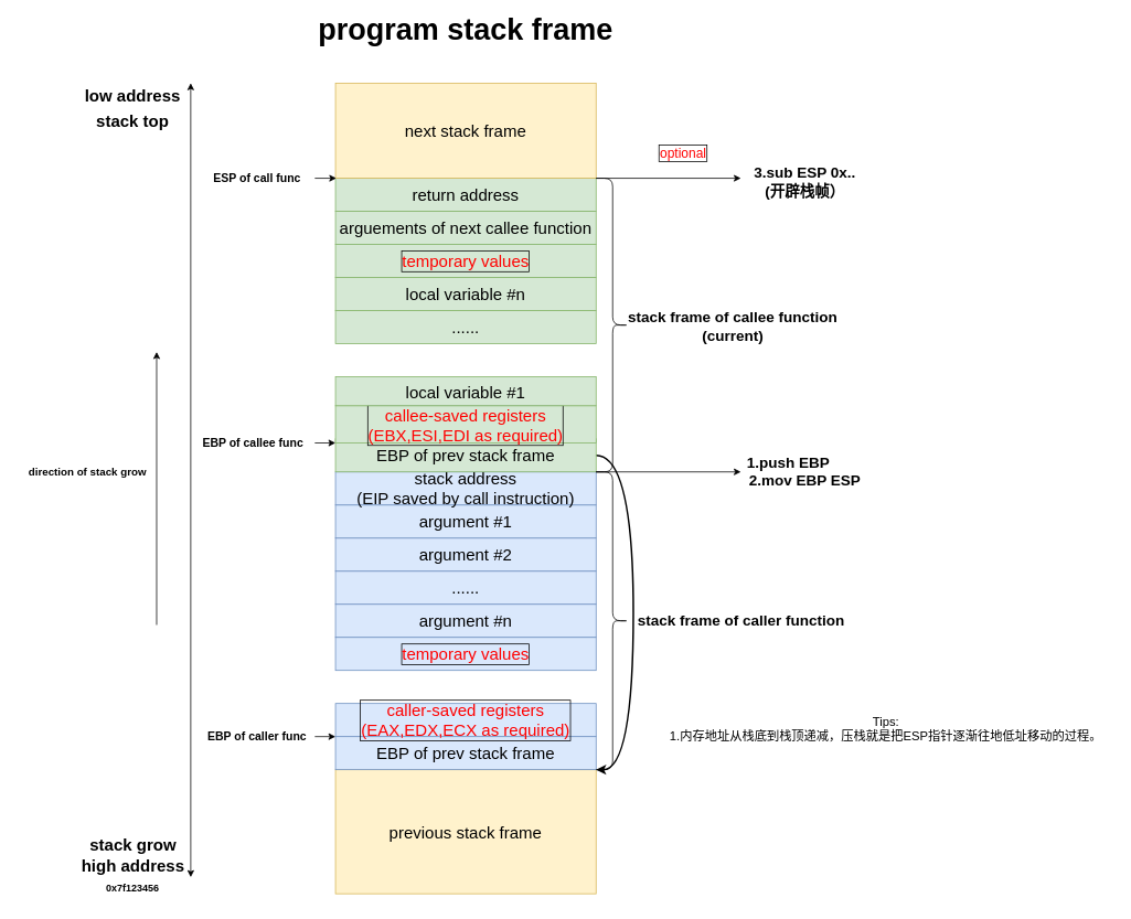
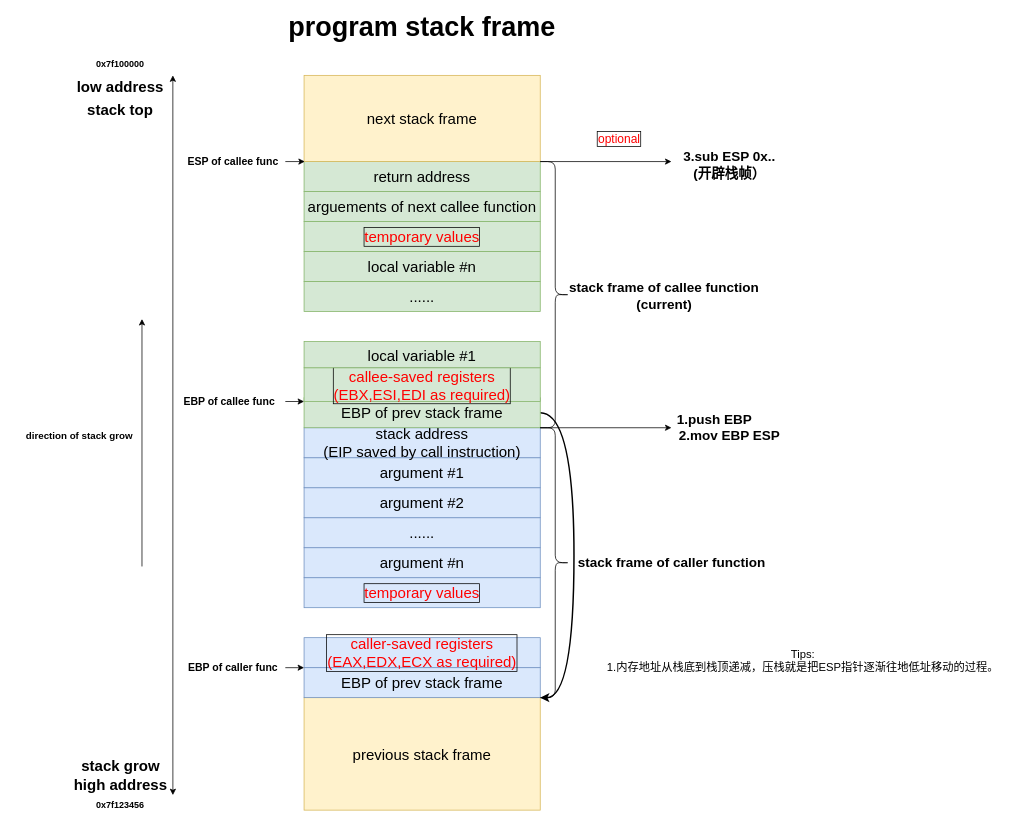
  <mxCell id="0" />
  <mxCell id="1" parent="0" />
  <mxCell id="2" value="program stack frame" style="text;html=1;strokeColor=none;fillColor=none;align=center;verticalAlign=middle;whiteSpace=wrap;rounded=0;fontSize=36;fontStyle=1" vertex="1" parent="1"><mxGeometry x="373.13" y="20" width="378.75" height="30" as="geometry" /></mxCell>
  <mxCell id="3" value="previous stack frame" style="rounded=0;whiteSpace=wrap;html=1;fontSize=20;fillColor=#fff2cc;strokeColor=#d6b656;" vertex="1" parent="1"><mxGeometry x="405" y="930" width="315" height="150" as="geometry" /></mxCell>
  <mxCell id="4" value="" style="endArrow=classic;startArrow=classic;html=1;rounded=0;exitX=0.967;exitY=0.875;exitDx=0;exitDy=0;exitPerimeter=0;" edge="1" parent="1" source="7"><mxGeometry width="50" height="50" relative="1" as="geometry"><mxPoint x="230" y="1042" as="sourcePoint" /><mxPoint x="230" y="100" as="targetPoint" /></mxGeometry></mxCell>
  <mxCell id="5" value="low address" style="text;html=1;strokeColor=none;fillColor=none;align=center;verticalAlign=middle;whiteSpace=wrap;rounded=0;fontSize=20;fontStyle=1" vertex="1" parent="1"><mxGeometry x="95" y="100" width="130" height="30" as="geometry" /></mxCell>
  <mxCell id="6" value="stack top" style="text;html=1;strokeColor=none;fillColor=none;align=center;verticalAlign=middle;whiteSpace=wrap;rounded=0;fontSize=20;fontStyle=1" vertex="1" parent="1"><mxGeometry x="110" y="130" width="100" height="30" as="geometry" /></mxCell>
  <mxCell id="7" value="high address" style="text;html=1;align=center;verticalAlign=middle;resizable=0;points=[];autosize=1;strokeColor=none;fillColor=none;fontSize=20;fontStyle=1" vertex="1" parent="1"><mxGeometry x="85" y="1025" width="150" height="40" as="geometry" /></mxCell>
  <mxCell id="8" value="stack grow" style="text;html=1;align=center;verticalAlign=middle;resizable=0;points=[];autosize=1;strokeColor=none;fillColor=none;fontSize=20;fontStyle=1" vertex="1" parent="1"><mxGeometry x="95" y="1000" width="130" height="40" as="geometry" /></mxCell>
  <mxCell id="9" value="EBP of prev stack frame" style="rounded=0;whiteSpace=wrap;html=1;fontSize=20;fillColor=#dae8fc;strokeColor=#6c8ebf;" vertex="1" parent="1"><mxGeometry x="405" y="890" width="315" height="40" as="geometry" /></mxCell>
  <mxCell id="10" value="caller-saved registers&lt;br&gt;(EAX,EDX,ECX as required)" style="rounded=0;whiteSpace=wrap;html=1;fontSize=20;fillColor=#dae8fc;strokeColor=#6c8ebf;fontColor=#FF0000;labelBorderColor=default;" vertex="1" parent="1"><mxGeometry x="405" y="850" width="315" height="40" as="geometry" /></mxCell>
  <mxCell id="11" value="&lt;font color=&quot;#ff0000&quot;&gt;temporary values&lt;/font&gt;" style="rounded=0;whiteSpace=wrap;html=1;fontSize=20;fillColor=#dae8fc;strokeColor=#6c8ebf;labelBorderColor=default;" vertex="1" parent="1"><mxGeometry x="405" y="770" width="315" height="40" as="geometry" /></mxCell>
  <mxCell id="12" value="argument #n" style="rounded=0;whiteSpace=wrap;html=1;fontSize=20;fillColor=#dae8fc;strokeColor=#6c8ebf;" vertex="1" parent="1"><mxGeometry x="405" y="730" width="315" height="40" as="geometry" /></mxCell>
  <mxCell id="13" value="......" style="rounded=0;whiteSpace=wrap;html=1;fontSize=20;fillColor=#dae8fc;strokeColor=#6c8ebf;" vertex="1" parent="1"><mxGeometry x="405" y="690" width="315" height="40" as="geometry" /></mxCell>
  <mxCell id="14" value="argument #2" style="rounded=0;whiteSpace=wrap;html=1;fontSize=20;fontStyle=0;fillColor=#dae8fc;strokeColor=#6c8ebf;" vertex="1" parent="1"><mxGeometry x="405" y="650" width="315" height="40" as="geometry" /></mxCell>
  <mxCell id="15" value="argument #1" style="rounded=0;whiteSpace=wrap;html=1;fontSize=20;fillColor=#dae8fc;strokeColor=#6c8ebf;" vertex="1" parent="1"><mxGeometry x="405" y="610" width="315" height="40" as="geometry" /></mxCell>
  <mxCell id="16" value="stack address&lt;br&gt;(EIP saved by call instruction)" style="rounded=0;whiteSpace=wrap;html=1;fontSize=20;fillColor=#dae8fc;strokeColor=#6c8ebf;" vertex="1" parent="1"><mxGeometry x="405" y="570" width="315" height="40" as="geometry" /></mxCell>
  <mxCell id="17" value="0x7f123456" style="text;html=1;strokeColor=none;fillColor=none;align=center;verticalAlign=middle;whiteSpace=wrap;rounded=0;fontStyle=1" vertex="1" parent="1"><mxGeometry x="130" y="1059" width="60" height="30" as="geometry" /></mxCell>
+ <mxCell id="18" value="0x7f100000" style="text;html=1;strokeColor=none;fillColor=none;align=center;verticalAlign=middle;whiteSpace=wrap;rounded=0;fontStyle=1" vertex="1" parent="1"><mxGeometry x="130" y="70" width="60" height="30" as="geometry" /></mxCell>
  <mxCell id="19" style="edgeStyle=orthogonalEdgeStyle;orthogonalLoop=1;jettySize=auto;html=1;entryX=1;entryY=1;entryDx=0;entryDy=0;strokeWidth=2;curved=1;" edge="1" parent="1" source="20" target="9"><mxGeometry relative="1" as="geometry"><mxPoint x="765" y="930" as="targetPoint" /><Array as="points"><mxPoint x="765" y="550" /><mxPoint x="765" y="930" /></Array></mxGeometry></mxCell>
  <mxCell id="20" value="EBP of prev stack frame" style="rounded=0;whiteSpace=wrap;html=1;fontSize=20;fillColor=#d5e8d4;strokeColor=#82b366;" vertex="1" parent="1"><mxGeometry x="405" y="530" width="315" height="40" as="geometry" /></mxCell>
  <mxCell id="21" value="&lt;font color=&quot;#ff0000&quot;&gt;callee-saved registers&lt;br&gt;(EBX,ESI,EDI as required)&lt;/font&gt;" style="rounded=0;whiteSpace=wrap;html=1;fontSize=20;fillColor=#d5e8d4;strokeColor=#82b366;labelBorderColor=default;" vertex="1" parent="1"><mxGeometry x="405" y="490" width="315" height="45" as="geometry" /></mxCell>
  <mxCell id="22" value="local variable #1" style="rounded=0;whiteSpace=wrap;html=1;fontSize=20;fillColor=#d5e8d4;strokeColor=#82b366;" vertex="1" parent="1"><mxGeometry x="405" y="455" width="315" height="35" as="geometry" /></mxCell>
  <mxCell id="23" value="......" style="rounded=0;whiteSpace=wrap;html=1;fontSize=20;fillColor=#d5e8d4;strokeColor=#82b366;" vertex="1" parent="1"><mxGeometry x="405" y="375" width="315" height="40" as="geometry" /></mxCell>
  <mxCell id="24" value="local variable #n" style="rounded=0;whiteSpace=wrap;html=1;fontSize=20;fillColor=#d5e8d4;strokeColor=#82b366;" vertex="1" parent="1"><mxGeometry x="405" y="335" width="315" height="40" as="geometry" /></mxCell>
  <mxCell id="25" value="&lt;font color=&quot;#ff0000&quot;&gt;temporary values&lt;/font&gt;" style="rounded=0;whiteSpace=wrap;html=1;fontSize=20;fillColor=#d5e8d4;strokeColor=#82b366;labelBorderColor=default;" vertex="1" parent="1"><mxGeometry x="405" y="295" width="315" height="40" as="geometry" /></mxCell>
  <mxCell id="26" value="arguements of next callee function" style="rounded=0;whiteSpace=wrap;html=1;fontSize=20;fillColor=#d5e8d4;strokeColor=#82b366;" vertex="1" parent="1"><mxGeometry x="405" y="255" width="315" height="40" as="geometry" /></mxCell>
  <mxCell id="27" value="return address" style="rounded=0;whiteSpace=wrap;html=1;fontSize=20;fillColor=#d5e8d4;strokeColor=#82b366;" vertex="1" parent="1"><mxGeometry x="405" y="215" width="315" height="40" as="geometry" /></mxCell>
  <mxCell id="28" value="next stack frame" style="rounded=0;whiteSpace=wrap;html=1;fontSize=20;fillColor=#fff2cc;strokeColor=#d6b656;" vertex="1" parent="1"><mxGeometry x="405" y="100" width="315" height="115" as="geometry" /></mxCell>
  <mxCell id="29" value="" style="shape=curlyBracket;whiteSpace=wrap;html=1;rounded=1;flipH=1;labelPosition=right;verticalLabelPosition=middle;align=left;verticalAlign=middle;" vertex="1" parent="1"><mxGeometry x="720" y="570" width="40" height="360" as="geometry" /></mxCell>
  <mxCell id="30" value="stack frame of caller function" style="text;html=1;align=center;verticalAlign=middle;resizable=0;points=[];autosize=1;strokeColor=none;fillColor=none;fontSize=18;fontStyle=1" vertex="1" parent="1"><mxGeometry x="760" y="730" width="270" height="40" as="geometry" /></mxCell>
  <mxCell id="31" value="" style="shape=curlyBracket;whiteSpace=wrap;html=1;rounded=1;flipH=1;labelPosition=right;verticalLabelPosition=middle;align=left;verticalAlign=middle;strokeWidth=1;" vertex="1" parent="1"><mxGeometry x="720" y="215" width="40" height="355" as="geometry" /></mxCell>
  <mxCell id="32" value="stack frame of callee function&lt;br style=&quot;font-size: 18px;&quot;&gt;(current)" style="text;html=1;align=center;verticalAlign=middle;resizable=0;points=[];autosize=1;strokeColor=none;fillColor=none;fontSize=18;fontStyle=1" vertex="1" parent="1"><mxGeometry x="745" y="365" width="280" height="60" as="geometry" /></mxCell>
  <mxCell id="33" style="edgeStyle=orthogonalEdgeStyle;rounded=0;orthogonalLoop=1;jettySize=auto;html=1;" edge="1" parent="1" source="34"><mxGeometry relative="1" as="geometry"><mxPoint x="406" y="215" as="targetPoint" /></mxGeometry></mxCell>
- <mxCell id="34" value="ESP of call func" style="text;html=1;align=center;verticalAlign=middle;resizable=0;points=[];autosize=1;strokeColor=none;fillColor=none;fontSize=14;fontStyle=1" vertex="1" parent="1"><mxGeometry x="240" y="200" width="140" height="30" as="geometry" /></mxCell>
+ <mxCell id="34" value="ESP of callee func" style="text;html=1;align=center;verticalAlign=middle;resizable=0;points=[];autosize=1;strokeColor=none;fillColor=none;fontSize=14;fontStyle=1" vertex="1" parent="1"><mxGeometry x="240" y="200" width="140" height="30" as="geometry" /></mxCell>
  <mxCell id="35" style="edgeStyle=orthogonalEdgeStyle;rounded=0;orthogonalLoop=1;jettySize=auto;html=1;" edge="1" parent="1" source="36"><mxGeometry relative="1" as="geometry"><mxPoint x="405" y="535" as="targetPoint" /></mxGeometry></mxCell>
  <mxCell id="36" value="EBP of callee func" style="text;html=1;align=center;verticalAlign=middle;resizable=0;points=[];autosize=1;strokeColor=none;fillColor=none;fontSize=14;fontStyle=1" vertex="1" parent="1"><mxGeometry x="230" y="520" width="150" height="30" as="geometry" /></mxCell>
  <mxCell id="37" style="edgeStyle=orthogonalEdgeStyle;rounded=0;orthogonalLoop=1;jettySize=auto;html=1;" edge="1" parent="1" source="38"><mxGeometry relative="1" as="geometry"><mxPoint x="405" y="890" as="targetPoint" /></mxGeometry></mxCell>
  <mxCell id="38" value="EBP of caller func" style="text;html=1;align=center;verticalAlign=middle;resizable=0;points=[];autosize=1;strokeColor=none;fillColor=none;fontSize=14;fontStyle=1" vertex="1" parent="1"><mxGeometry x="240" y="875" width="140" height="30" as="geometry" /></mxCell>
  <mxCell id="39" value="" style="endArrow=classic;html=1;rounded=0;" edge="1" parent="1"><mxGeometry width="50" height="50" relative="1" as="geometry"><mxPoint x="188.82" y="755" as="sourcePoint" /><mxPoint x="188.82" y="425" as="targetPoint" /></mxGeometry></mxCell>
- <mxCell id="40" value="direction of stack grow" style="text;html=1;align=center;verticalAlign=middle;resizable=0;points=[];autosize=1;strokeColor=none;fillColor=none;fontStyle=1;fontSize=13;" vertex="1" parent="1"><mxGeometry x="20" y="554.5" width="170" height="30" as="geometry" /></mxCell>
+ <mxCell id="40" value="direction of stack grow" style="text;html=1;align=center;verticalAlign=middle;resizable=0;points=[];autosize=1;strokeColor=none;fillColor=none;fontStyle=1;fontSize=13;" vertex="1" parent="1"><mxGeometry x="20" y="564.5" width="170" height="30" as="geometry" /></mxCell>
  <mxCell id="41" value="1.push EBP&amp;nbsp; &amp;nbsp; &amp;nbsp; &amp;nbsp;&amp;nbsp;&lt;br&gt;2.mov EBP ESP" style="text;html=1;align=center;verticalAlign=middle;resizable=0;points=[];autosize=1;strokeColor=none;fillColor=none;fontSize=18;fontStyle=1" vertex="1" parent="1"><mxGeometry x="892" y="540" width="160" height="60" as="geometry" /></mxCell>
  <mxCell id="42" value="optional" style="text;html=1;align=center;verticalAlign=middle;resizable=0;points=[];autosize=1;strokeColor=none;fillColor=none;fontSize=16;fontColor=#FF0000;labelBorderColor=default;" vertex="1" parent="1"><mxGeometry x="785" y="170" width="80" height="30" as="geometry" /></mxCell>
  <mxCell id="43" value="" style="endArrow=classic;html=1;rounded=0;exitX=1;exitY=1;exitDx=0;exitDy=0;" edge="1" parent="1" source="20"><mxGeometry width="50" height="50" relative="1" as="geometry"><mxPoint x="605" y="490" as="sourcePoint" /><mxPoint x="895" y="570" as="targetPoint" /></mxGeometry></mxCell>
  <mxCell id="44" value="" style="endArrow=classic;html=1;rounded=0;exitX=1;exitY=0;exitDx=0;exitDy=0;" edge="1" parent="1" source="27"><mxGeometry width="50" height="50" relative="1" as="geometry"><mxPoint x="605" y="490" as="sourcePoint" /><mxPoint x="895" y="215" as="targetPoint" /></mxGeometry></mxCell>
  <mxCell id="45" value="3.sub ESP 0x..&lt;br&gt;(开辟栈帧）" style="text;html=1;align=center;verticalAlign=middle;resizable=0;points=[];autosize=1;strokeColor=none;fillColor=none;fontSize=18;fontStyle=1" vertex="1" parent="1"><mxGeometry x="897" y="190" width="150" height="60" as="geometry" /></mxCell>
  <mxCell id="46" value="Tips:&lt;br style=&quot;font-size: 15px;&quot;&gt;1.内存地址从栈底到栈顶递减，压栈就是把ESP指针逐渐往地低址移动的过程。" style="text;html=1;align=center;verticalAlign=middle;resizable=0;points=[];autosize=1;strokeColor=none;fillColor=none;fontSize=15;fontStyle=0" vertex="1" parent="1"><mxGeometry x="795" y="855" width="550" height="50" as="geometry" /></mxCell>
